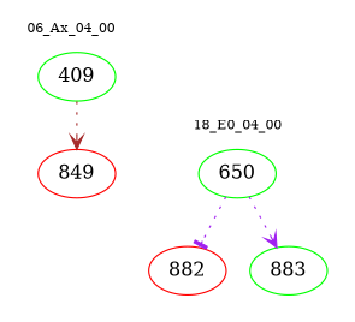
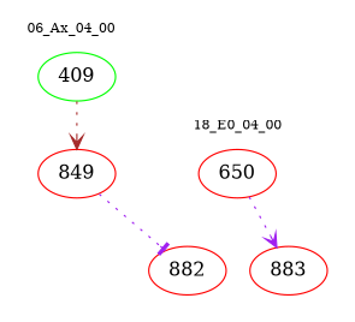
  digraph {
    node [color=red]
    edge [arrowhead=vee color=purple style=dotted]
    n1 [color=green label=409]
    n2 [label=849]
-   n3 [color=green label=650]
+   n3 [label=650]
    n4 [label=882]
-   n5 [color=green label=883]
+   n5 [label=883]
    subgraph cluster_1 {
      color=white
      fontsize=10
      label="06_Ax_04_00"
      n1
      n2
    }
    subgraph cluster_2 {
      color=white
      fontsize=10
      label="18_E0_04_00"
      n3
      n4
      n5
    }
    n1 -> n2 [color=brown]
-   n3 -> n4 [arrowhead=tee]
+   n2 -> n4 [arrowhead=tee]
    n3 -> n5
  }
